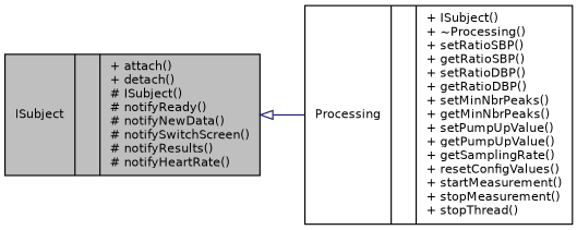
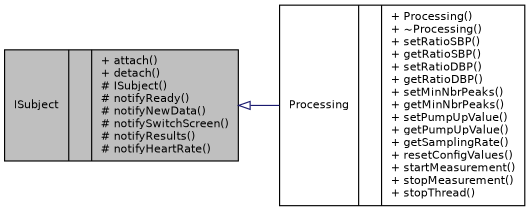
  digraph {
    rankdir=LR
    node [color=black fontname=Helvetica fontsize=10 shape=record]
    n1 [fillcolor=grey75 fontcolor=black height=0.2 label="{ISubject\n||+ attach()\l+ detach()\l# ISubject()\l# notifyReady()\l# notifyNewData()\l# notifySwitchScreen()\l# notifyResults()\l# notifyHeartRate()\l}" style=filled width=0.4]
-   n2 [height=0.2 label="{Processing\n||+ ISubject()\l+ ~Processing()\l+ setRatioSBP()\l+ getRatioSBP()\l+ setRatioDBP()\l+ getRatioDBP()\l+ setMinNbrPeaks()\l+ getMinNbrPeaks()\l+ setPumpUpValue()\l+ getPumpUpValue()\l+ getSamplingRate()\l+ resetConfigValues()\l+ startMeasurement()\l+ stopMeasurement()\l+ stopThread()\l}" width=0.4]
+   n2 [height=0.2 label="{Processing\n||+ Processing()\l+ ~Processing()\l+ setRatioSBP()\l+ getRatioSBP()\l+ setRatioDBP()\l+ getRatioDBP()\l+ setMinNbrPeaks()\l+ getMinNbrPeaks()\l+ setPumpUpValue()\l+ getPumpUpValue()\l+ getSamplingRate()\l+ resetConfigValues()\l+ startMeasurement()\l+ stopMeasurement()\l+ stopThread()\l}" width=0.4]
    n1 -> n2 [arrowtail=onormal color=midnightblue dir=back fontname=Helvetica fontsize=10 labelfontname=Helvetica labelfontsize=10 style=solid]
  }
